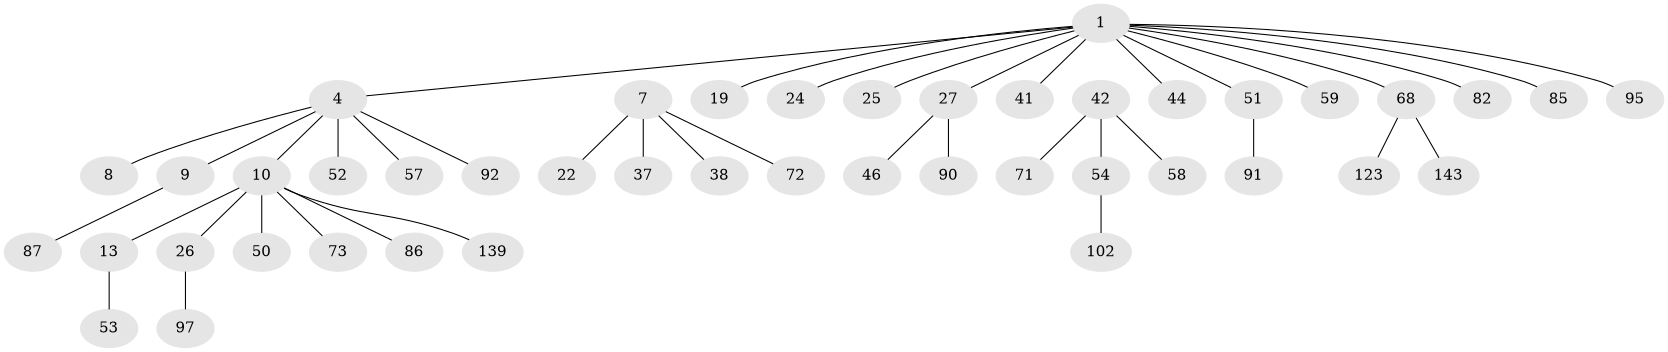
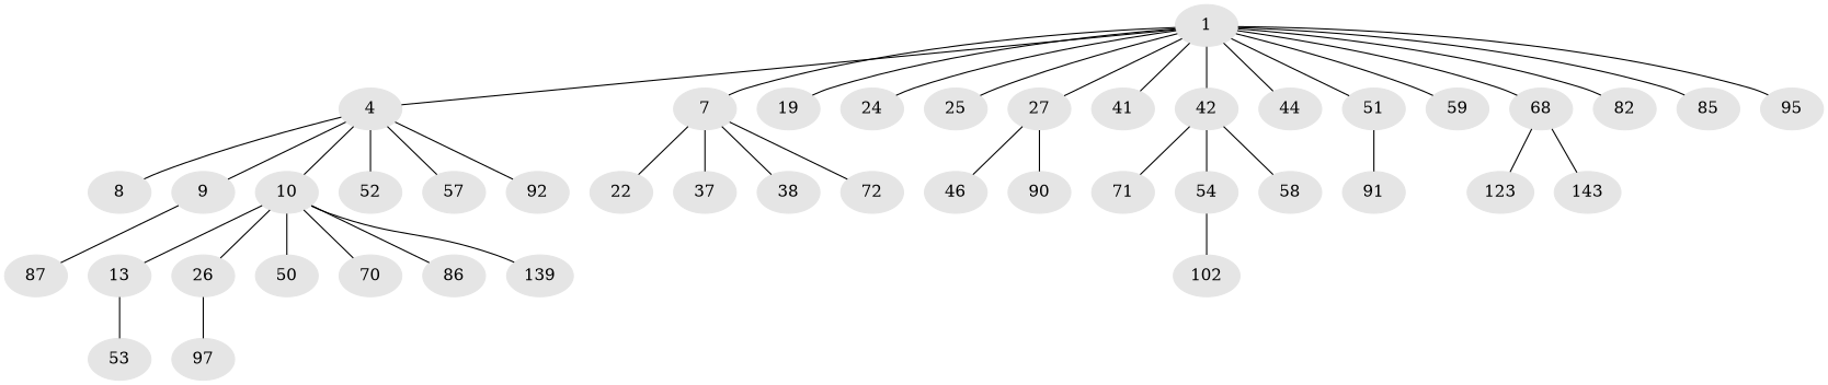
  graph {
    node [color=gray90 style=filled]
    1 [super="+17+6+2+34+3"]
    4 [super="+5+122"]
    7 [super="+21+99+114"]
    19 [super="+109+100"]
    24 [super="+101+39+33"]
    25
    27 [super="+63+77+49"]
    41
    42 [super="+43"]
    44 [super="+120"]
    51 [super="+89"]
    59 [super="+67"]
    68 [super="+69"]
    82
    85 [super="+112+98"]
    95 [super="+147"]
    8 [super="+74+121+20+61"]
    9 [super="+16+60+130+62"]
    10 [super="+80+76+96+11+136+117+14+83"]
    52
    57 [super="+111"]
    92
    22
    37 [super="+65"]
    38 [super="+103+105"]
    72
    n27 [label=46]
    90
    71 [super="+119"]
    54 [super="+93+55"]
    58
    91 [super="+116+107+115+104"]
    123
    143
    87
    13 [super="+110+48+94"]
    26 [super="+31"]
    50 [super="+146"]
-   70 [super="+81" label=73]
+   70 [super="+81"]
    86
    139
    53
    97
    102
    1 -- 4
+   1 -- 7
    1 -- 19
    1 -- 24
    1 -- 25
    1 -- 27
    1 -- 41
+   1 -- 42
    1 -- 44
    1 -- 51
    1 -- 59
    1 -- 68
    1 -- 82
    1 -- 85
    1 -- 95
    4 -- 8
    4 -- 9
    4 -- 10
    4 -- 52
    4 -- 57
    4 -- 92
    7 -- 22
    7 -- 37
    7 -- 38
    7 -- 72
    27 -- n27
    27 -- 90
    42 -- 71
    42 -- 54
    42 -- 58
    51 -- 91
    68 -- 123
    68 -- 143
    9 -- 87
    10 -- 13
    10 -- 26
    10 -- 50
    10 -- 70
    10 -- 86
    10 -- 139
    54 -- 102
    13 -- 53
    26 -- 97
  }
